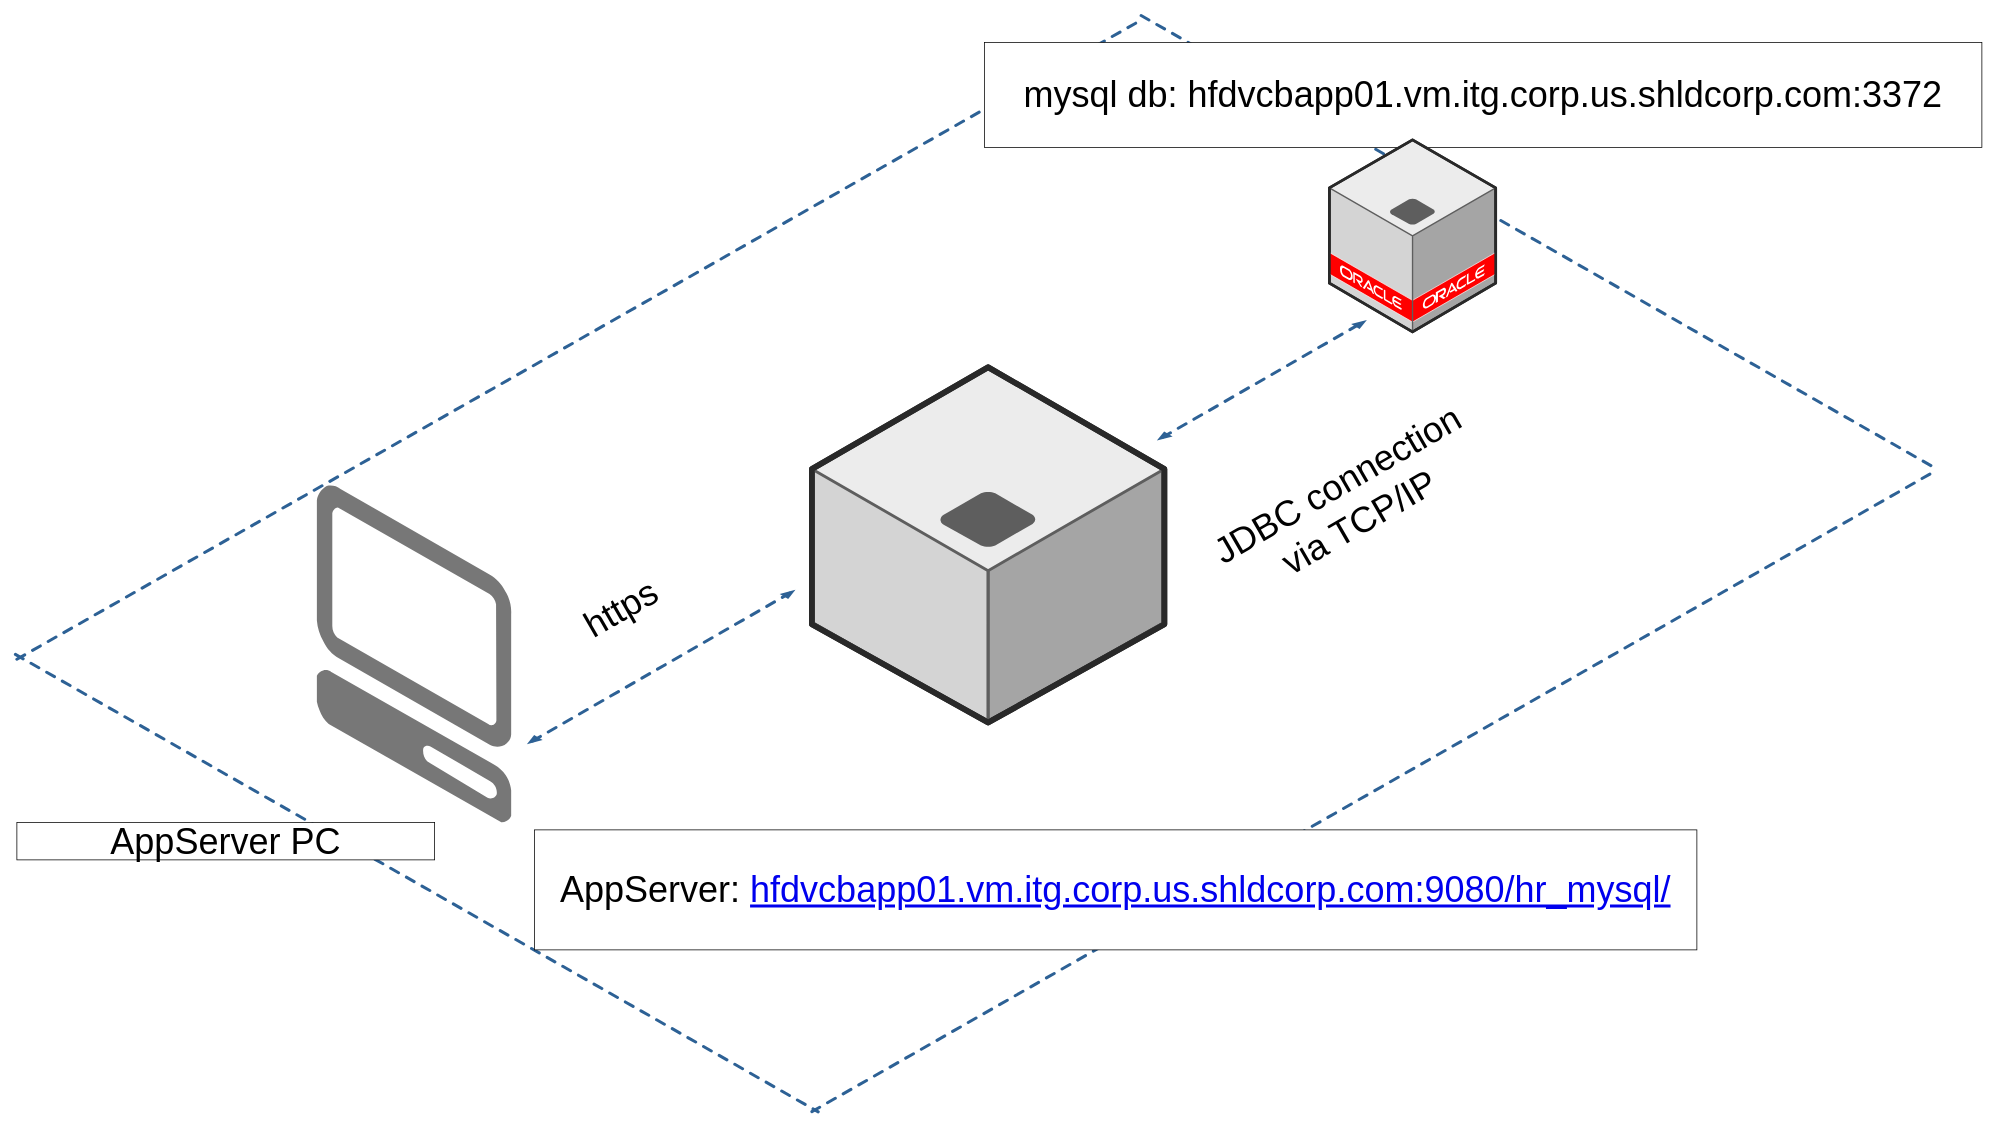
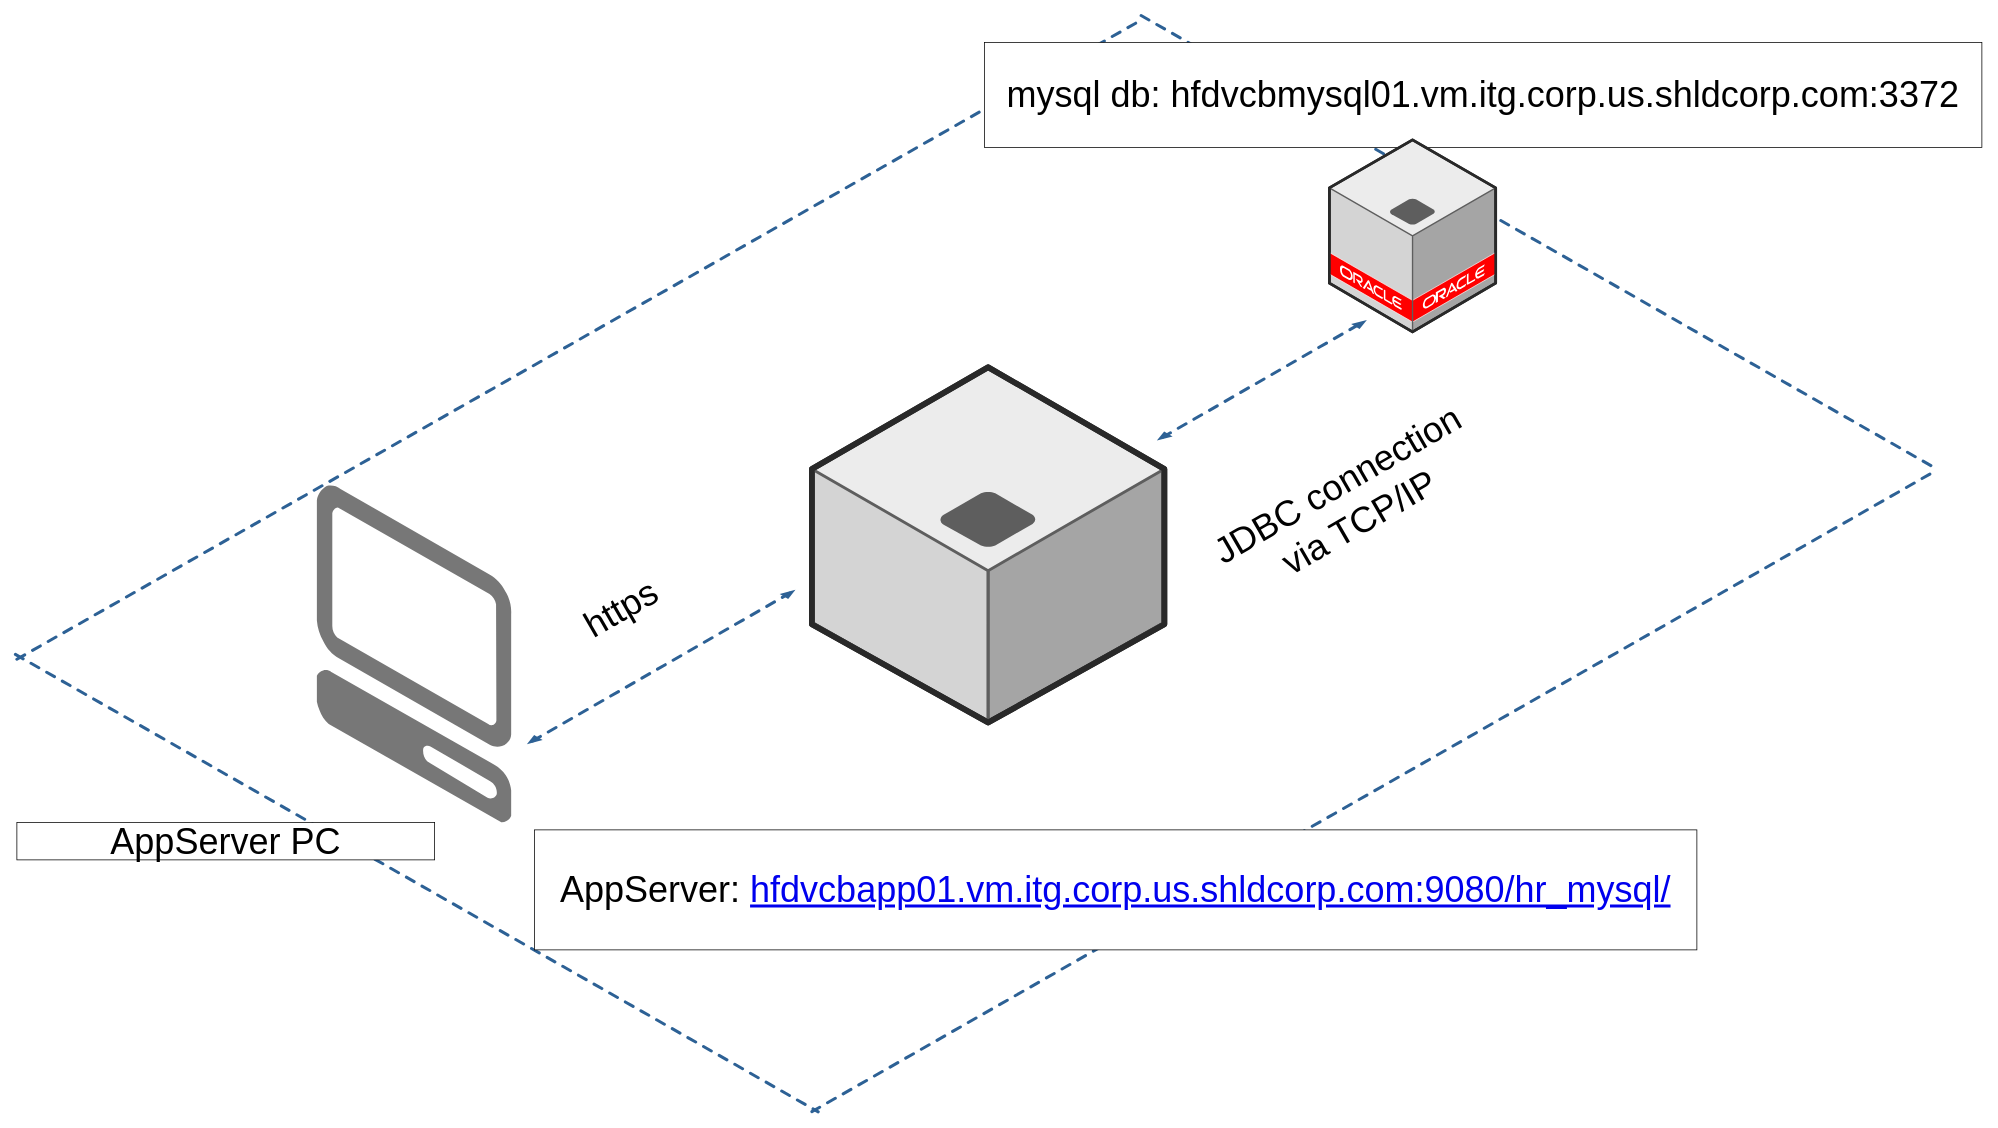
  <mxCell id="0" />
  <mxCell id="1" parent="0" />
  <mxCell id="2" value="" style="verticalLabelPosition=bottom;html=1;verticalAlign=top;strokeWidth=1;dashed=0;shape=mxgraph.aws3d.dashedEdgeDouble;fillColor=#000000;aspect=fixed;rounded=1;shadow=0;comic=0;fontFamily=Verdana;fontSize=12;flipV=1;" parent="1" vertex="1"><mxGeometry x="702" y="786" width="358.11" height="205.81" as="geometry" /></mxCell>
  <mxCell id="3" value="" style="verticalLabelPosition=bottom;html=1;verticalAlign=top;strokeWidth=1;dashed=0;shape=mxgraph.aws3d.dashedEdgeDouble;fillColor=#000000;aspect=fixed;rounded=1;shadow=0;comic=0;fontFamily=Verdana;fontSize=12;flipV=1;" parent="1" vertex="1"><mxGeometry x="1542" y="426" width="280" height="160.92" as="geometry" /></mxCell>
  <mxCell id="4" value="" style="verticalLabelPosition=bottom;html=1;verticalAlign=top;strokeWidth=1;dashed=0;shape=mxgraph.aws3d.dashedArrowlessEdge;aspect=fixed;rounded=1;shadow=0;comic=0;fontFamily=Verdana;fontSize=12" parent="1" vertex="1"><mxGeometry x="1521" y="20.24" width="1055.59" height="601.51" as="geometry" /></mxCell>
  <mxCell id="5" value="" style="verticalLabelPosition=bottom;html=1;verticalAlign=top;strokeWidth=1;dashed=0;shape=mxgraph.aws3d.dashedArrowlessEdge;aspect=fixed;rounded=1;shadow=0;comic=0;fontFamily=Verdana;fontSize=12" parent="1" vertex="1"><mxGeometry x="20" y="872" width="1070.49" height="610" as="geometry" /></mxCell>
  <mxCell id="6" value="" style="verticalLabelPosition=bottom;html=1;verticalAlign=top;strokeWidth=1;dashed=0;shape=mxgraph.aws3d.dashedArrowlessEdge;fillColor=#000000;aspect=fixed;rounded=1;shadow=0;comic=0;fontFamily=Verdana;fontSize=12;fontColor=#000000;flipV=1;" parent="1" vertex="1"><mxGeometry x="22" y="26" width="1499.52" height="852.55" as="geometry" /></mxCell>
  <mxCell id="7" value="" style="verticalLabelPosition=bottom;html=1;verticalAlign=top;strokeWidth=1;dashed=0;shape=mxgraph.aws3d.dashedArrowlessEdge;aspect=fixed;rounded=1;shadow=0;comic=0;fontFamily=Verdana;fontSize=12;flipV=1;" parent="1" vertex="1"><mxGeometry x="1082" y="626" width="1500.52" height="855.72" as="geometry" /></mxCell>
- <mxCell id="8" value="&lt;font style=&quot;font-size: 48px;&quot;&gt;mysql db:&lt;/font&gt;&lt;font style=&quot;font-size: 48px;&quot;&gt;&lt;font style=&quot;&quot;&gt;&amp;nbsp;&lt;/font&gt;hfdvcbapp01.vm.itg.corp.us.shldcorp.com:3372&lt;/font&gt;" style="rounded=0;whiteSpace=wrap;html=1;" vertex="1" parent="1"><mxGeometry x="1312" y="56" width="1330" height="140" as="geometry" /></mxCell>
+ <mxCell id="8" value="&lt;font style=&quot;font-size: 48px;&quot;&gt;mysql db:&lt;/font&gt;&lt;font style=&quot;font-size: 48px;&quot;&gt;&lt;font style=&quot;&quot;&gt;&amp;nbsp;&lt;/font&gt;hfdvcbmysql01.vm.itg.corp.us.shldcorp.com:3372&lt;/font&gt;" style="rounded=0;whiteSpace=wrap;html=1;" vertex="1" parent="1"><mxGeometry x="1312" y="56" width="1330" height="140" as="geometry" /></mxCell>
  <mxCell id="9" value="" style="verticalLabelPosition=bottom;html=1;verticalAlign=top;strokeWidth=1;align=center;outlineConnect=0;dashed=0;outlineConnect=0;shape=mxgraph.aws3d.oracleServer;fillColor=#ECECEC;strokeColor=#5E5E5E;aspect=fixed;" vertex="1" parent="1"><mxGeometry x="1772" y="186" width="221.75" height="256" as="geometry" /></mxCell>
  <mxCell id="10" value="" style="verticalLabelPosition=bottom;html=1;verticalAlign=top;strokeWidth=1;align=center;outlineConnect=0;dashed=0;outlineConnect=0;shape=mxgraph.aws3d.client;aspect=fixed;strokeColor=none;fillColor=#777777;" vertex="1" parent="1"><mxGeometry x="422" y="646" width="259.62" height="450" as="geometry" /></mxCell>
  <mxCell id="11" value="&lt;font style=&quot;font-size: 48px;&quot;&gt;AppServer PC&lt;/font&gt;" style="rounded=0;whiteSpace=wrap;html=1;" vertex="1" parent="1"><mxGeometry x="22" y="1096" width="557" height="50" as="geometry" /></mxCell>
  <mxCell id="12" value="" style="verticalLabelPosition=bottom;html=1;verticalAlign=top;strokeWidth=1;align=center;outlineConnect=0;dashed=0;outlineConnect=0;shape=mxgraph.aws3d.application_server;fillColor=#ECECEC;strokeColor=#5E5E5E;aspect=fixed;" vertex="1" parent="1"><mxGeometry x="1082" y="489.1" width="470" height="473.82" as="geometry" /></mxCell>
  <mxCell id="13" value="&lt;font style=&quot;font-size: 48px;&quot;&gt;&lt;font style=&quot;&quot;&gt;AppServer:&lt;/font&gt;&lt;font style=&quot;&quot;&gt;&lt;font style=&quot;&quot;&gt;&amp;nbsp;&lt;/font&gt;&lt;/font&gt;&lt;a style=&quot;overflow-wrap: break-word;&quot; class=&quot;fui-Link ___1eya986 f3rmtva f1ewtqcl fyind8e f1k6fduh f1w7gpdv fk6fouc fjoy568 figsok6 f1hu3pq6 f11qmguv f19f4twv f1tyq0we f1g0x7ka fhxju0i f1qch9an f1cnd47f fqv5qza f1vmzxwi f1o700av f13mvf36 f1cmlufx f9n3di6 f1ids18y f1tx3yz7 f1deo86v f1eh06m1 f1iescvh fhgqx19 f1olyrje f1p93eir f1nev41a f1h8hb77 f1x7u7e9 f10aw75t fsle3fq f17ae5zn&quot; target=&quot;_blank&quot; rel=&quot;noreferrer noopener&quot; href=&quot;https://nam02.safelinks.protection.outlook.com/?url=http%3A%2F%2Fhfdvcbapp01.vm.itg.corp.us.shldcorp.com%3A9080%2Fhr_connect%2Fadd%2FgetTaskType%3FuserName%3Dskhaby0&amp;amp;data=05%7C01%7CGaurav.Singh3%40transformco.com%7C25bcb8b66f424d9bf64408db785bd442%7C27e4c16803234463acad7e124b566726%7C0%7C0%7C638236108043126757%7CUnknown%7CTWFpbGZsb3d8eyJWIjoiMC4wLjAwMDAiLCJQIjoiV2luMzIiLCJBTiI6Ik1haWwiLCJXVCI6Mn0%3D%7C3000%7C%7C%7C&amp;amp;sdata=%2BYSevE2Qfdd5x8%2FVA4UsQiqsEuPbs4Io3hKgRWX2j2w%3D&amp;amp;reserved=0&quot; title=&quot;https://nam02.safelinks.protection.outlook.com/?url=http%3a%2f%2fhfdvcbapp01.vm.itg.corp.us.shldcorp.com%3a9080%2fhr_connect%2fadd%2fgettasktype%3fusername%3dskhaby0&amp;amp;data=05%7c01%7cgaurav.singh3%40transformco.com%7c25bcb8b66f424d9bf64408db785bd442%7c27e4c16803234463acad7e124b566726%7c0%7c0%7c638236108043126757%7cunknown%7ctwfpbgzsb3d8eyjwijoimc4wljawmdailcjqijoiv2lumziilcjbtii6ik1hawwilcjxvci6mn0%3d%7c3000%7c%7c%7c&amp;amp;sdata=%2byseve2qfdd5x8%2fva4usqiqseupbs4io3hkgrwx2j2w%3d&amp;amp;reserved=0&quot; aria-label=&quot;Link http://hfdvcbapp01.vm.itg.corp.us.shldcorp.com:9080/hr_connect/&quot;&gt;hfdvcbapp01.vm.itg.corp.us.shldcorp.com:9080/hr_mysql/&lt;/a&gt;&lt;/font&gt;" style="rounded=0;whiteSpace=wrap;html=1;" vertex="1" parent="1"><mxGeometry x="712" y="1106" width="1550" height="160" as="geometry" /></mxCell>
  <mxCell id="14" value="&lt;span style=&quot;font-size: 48px;&quot;&gt;https&lt;/span&gt;" style="text;html=1;align=center;verticalAlign=middle;resizable=0;points=[];autosize=1;strokeColor=none;fillColor=none;rotation=-30;" vertex="1" parent="1"><mxGeometry x="762" y="776" width="130" height="70" as="geometry" /></mxCell>
  <mxCell id="15" value="&lt;font style=&quot;font-size: 48px;&quot;&gt;JDBC connection &lt;br&gt;via TCP/IP&lt;/font&gt;" style="text;html=1;align=center;verticalAlign=middle;resizable=0;points=[];autosize=1;strokeColor=none;fillColor=none;rotation=-30;" vertex="1" parent="1"><mxGeometry x="1602" y="606" width="390" height="130" as="geometry" /></mxCell>
